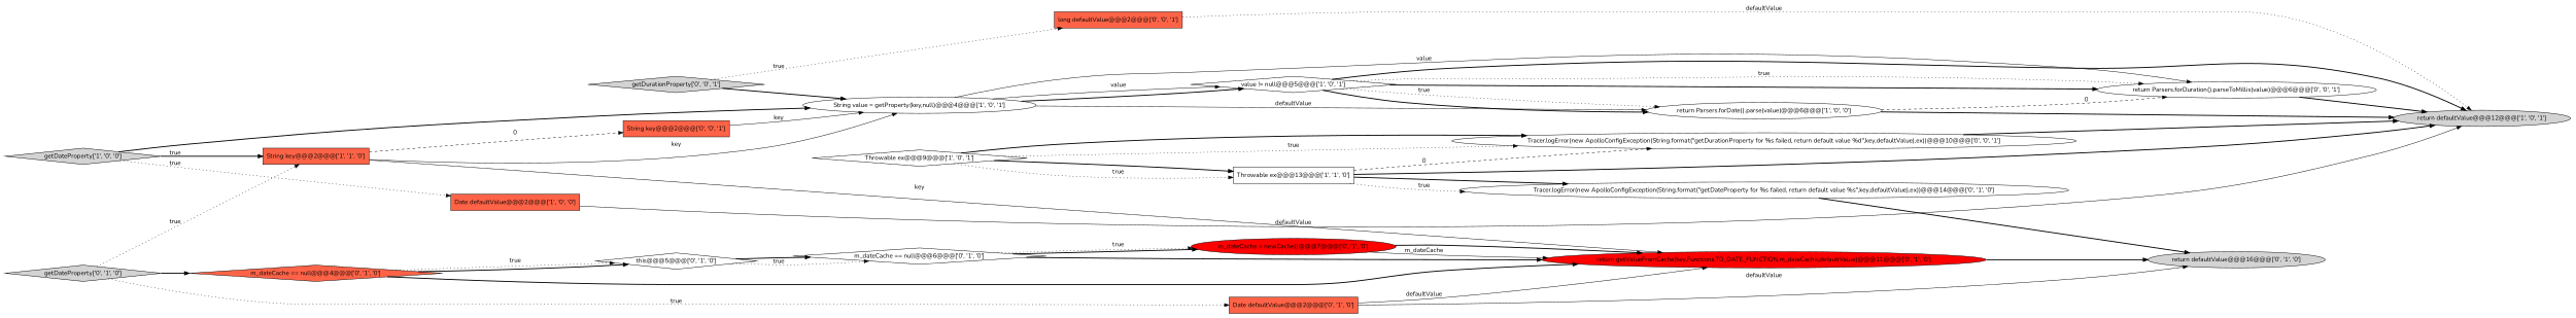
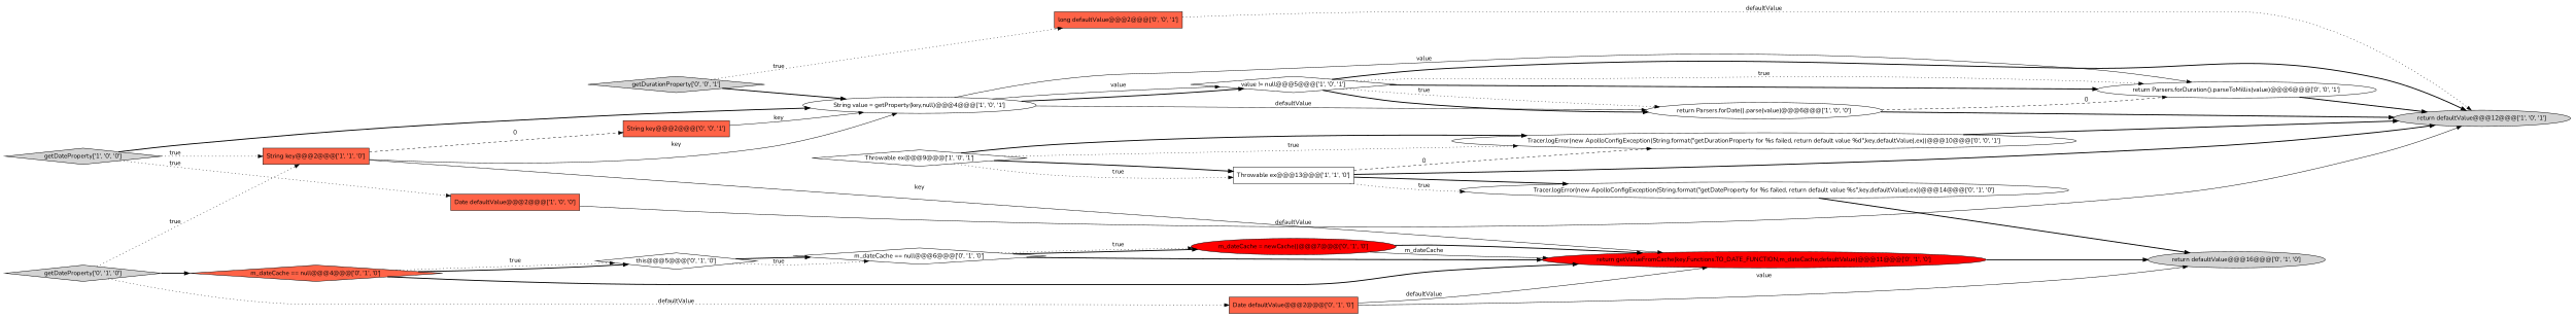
  digraph {
    fontname=Nunito
    rankdir=LR
    node [fillcolor=white fontname=Nunito shape=ellipse style=filled]
    edge [fontname=Nunito style=bold]
    n1 [fillcolor=lightgray label="getDurationProperty['0', '0', '1']" shape=diamond]
    n2 [fillcolor=tomato label="long defaultValue@@@2@@@['0', '0', '1']" shape=box]
    n3 [label="String value = getProperty(key,null)@@@4@@@['1', '0', '1']"]
    n4 [fillcolor=tomato label="String key@@@2@@@['0', '0', '1']" shape=box]
    n5 [fillcolor=lightgray label="return defaultValue@@@12@@@['1', '0', '1']"]
    n6 [label="value != null@@@5@@@['1', '0', '1']" shape=diamond]
    n7 [label="return Parsers.forDuration().parseToMillis(value)@@@6@@@['0', '0', '1']"]
    n8 [label="return Parsers.forDate().parse(value)@@@6@@@['1', '0', '0']"]
    n9 [fillcolor=tomato label="String key@@@2@@@['1', '1', '0']" shape=box]
    n10 [fillcolor=red label="return getValueFromCache(key,Functions.TO_DATE_FUNCTION,m_dateCache,defaultValue)@@@11@@@['0', '1', '0']"]
    n11 [fillcolor=lightgray label="return defaultValue@@@16@@@['0', '1', '0']"]
    n12 [fillcolor=tomato label="Date defaultValue@@@2@@@['0', '1', '0']" shape=box]
    n13 [fillcolor=tomato label="m_dateCache == null@@@4@@@['0', '1', '0']" shape=diamond]
    n14 [label="this@@@5@@@['0', '1', '0']" shape=diamond]
    n15 [label="m_dateCache == null@@@6@@@['0', '1', '0']" shape=diamond]
    n16 [label="Tracer.logError(new ApolloConfigException(String.format(\"getDateProperty for %s failed, return default value %s\",key,defaultValue),ex))@@@14@@@['0', '1', '0']"]
    n17 [fillcolor=lightgray label="getDateProperty['1', '0', '0']" shape=diamond]
    n18 [fillcolor=tomato label="Date defaultValue@@@2@@@['1', '0', '0']" shape=box]
    n19 [fillcolor=red label="m_dateCache = newCache()@@@7@@@['0', '1', '0']"]
    n20 [label="Tracer.logError(new ApolloConfigException(String.format(\"getDurationProperty for %s failed, return default value %d\",key,defaultValue),ex))@@@10@@@['0', '0', '1']"]
    n21 [fillcolor=lightgray label="getDateProperty['0', '1', '0']" shape=diamond]
    n22 [label="Throwable ex@@@9@@@['1', '0', '1']" shape=diamond]
    n23 [label="Throwable ex@@@13@@@['1', '1', '0']" shape=box]
    n1 -> n2 [label=true style=dotted]
    n1 -> n3
    n2 -> n5 [label=defaultValue style=dotted]
    n3 -> n6
    n3 -> n6 [label=value style=solid]
    n3 -> n7 [label=value style=solid]
    n3 -> n8 [label=defaultValue style=solid]
    n4 -> n3 [label=key style=solid]
    n6 -> n5
    n6 -> n7
    n6 -> n7 [label=true style=dotted]
    n6 -> n8
    n6 -> n8 [label=true style=dotted]
    n7 -> n5
    n8 -> n5
    n8 -> n7 [label=0 style=dashed]
    n9 -> n3 [label=key style=solid]
    n9 -> n4 [label=0 style=dashed]
    n9 -> n10 [label=key style=solid]
    n10 -> n11
    n12 -> n10 [label=defaultValue style=solid]
-   n12 -> n11 [label=defaultValue style=solid]
+   n12 -> n11 [label=value style=solid]
    n13 -> n10
    n13 -> n14 [label=true style=dotted]
    n13 -> n14
    n14 -> n15 [label=true style=dotted]
    n14 -> n15
    n15 -> n10
    n15 -> n19
    n15 -> n19 [label=true style=dotted]
    n16 -> n11
    n17 -> n3
-   n17 -> n9 [label=true]
+   n17 -> n9 [label=true style=dotted]
    n17 -> n18 [label=true style=dotted]
    n18 -> n5 [label=defaultValue style=solid]
    n19 -> n10
    n19 -> n10 [label=m_dateCache style=solid]
    n20 -> n5
    n21 -> n9 [label=true style=dotted]
-   n21 -> n12 [label=true style=dotted]
+   n21 -> n12 [label=defaultValue style=dotted]
    n21 -> n13
    n22 -> n20
    n22 -> n20 [label=true style=dotted]
    n22 -> n23 [label=true style=dotted]
    n22 -> n23
    n23 -> n5
    n23 -> n16
    n23 -> n16 [label=true style=dotted]
    n23 -> n20 [label=0 style=dashed]
  }
